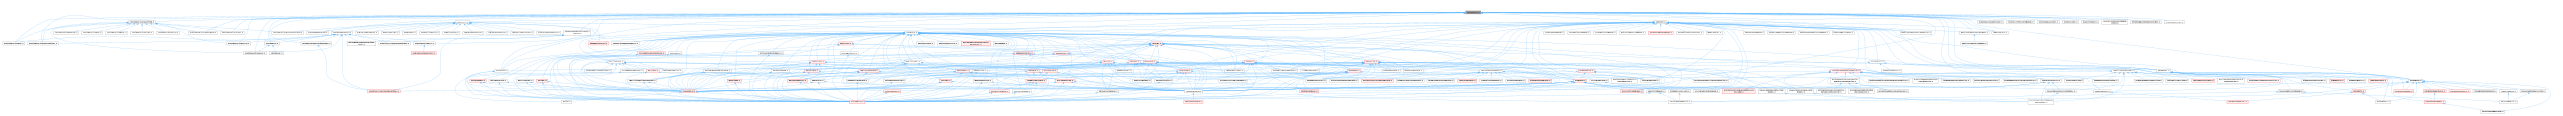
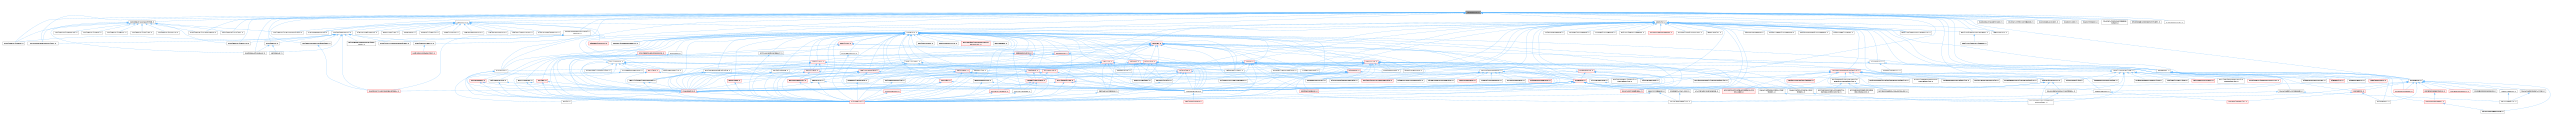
  digraph {
    fontname="Courier Prime"
    node [color=grey40 fillcolor=white fontname="Courier Prime" fontsize=10 shape=box style=filled]
    edge [color=steelblue1 dir=back fontname="Courier Prime" fontsize=10 labelfontname=Helvetica labelfontsize=10 style=solid]
    n1 [color=gray40 fillcolor=grey60 fontcolor=black height=0.2 label="ISlateStyle.h" width=0.4]
    n2 [height=0.2 label="AppStyle.h" width=0.4]
    n3 [height=0.2 label="CoreStyle.h" width=0.4]
    n4 [height=0.2 label="SlateSharedPCH.h" width=0.4]
    n5 [height=0.2 label="SBlueprintNamespaceEntry.h" width=0.4]
    n6 [height=0.2 label="SGraphNode.h" width=0.4]
    n7 [height=0.2 label="SNameComboBox.h" width=0.4]
    n8 [height=0.2 label="SNodePanel.h" width=0.4]
    n9 [height=0.2 label="SlateCore.h" width=0.4]
    n10 [height=0.2 label="SEditorViewportToolBarButton.h" width=0.4]
    n11 [height=0.2 label="SEditorViewportToolBarMenu.h" width=0.4]
    n12 [height=0.2 label="StarshipCoreStyle.h" width=0.4]
    n13 [height=0.2 label="UMGCoreStyle.h" width=0.4]
    n14 [height=0.2 label="AudioMaterialSlateTypes.h" width=0.4]
    n15 [height=0.2 label="SAudioMaterialButton.h" width=0.4]
    n16 [height=0.2 label="SAudioMaterialEnvelope.h" width=0.4]
    n17 [height=0.2 label="SAudioMaterialKnob.h" width=0.4]
    n18 [height=0.2 label="SAudioMaterialLabeledKnob.h" width=0.4]
-   n19 [height=0.2 label="SAudioMaterialLabeledSlider.h" width=0.4]
+   n19 [height=0.2 label="DataflowTransformOutliner.h" width=0.4]
    n20 [height=0.2 label="SAudioMaterialMeter.h" width=0.4]
    n21 [height=0.2 label="SAudioMaterialSlider.h" width=0.4]
    n22 [height=0.2 label="InteractiveToolsCommands.h" width=0.4]
    n23 [height=0.2 label="MultiBoxDefs.h" width=0.4]
    n24 [height=0.2 label="SAudioMeter.h" width=0.4]
    n25 [height=0.2 label="SAudioRadialSlider.h" width=0.4]
    n26 [height=0.2 label="SAudioSlider.h" width=0.4]
    n27 [height=0.2 label="SAudioSpectrumPlot.h" width=0.4]
    n28 [height=0.2 label="SAudioTextBox.h" width=0.4]
    n29 [height=0.2 label="InteractiveToolsCommands\lViewer.h" width=0.4]
    n30 [height=0.2 label="SFixedSampledSequenceViewer.h" width=0.4]
    n31 [height=0.2 label="SPlayheadOverlay.h" width=0.4]
    n32 [height=0.2 label="SSampledSequenceValueGrid\lOverlay.h" width=0.4]
    n33 [height=0.2 label="STriggerThresholdLineWidget.h" width=0.4]
    n34 [height=0.2 label="SlateGameResources.h" width=0.4]
    n35 [height=0.2 label="SlateStyle.h" width=0.4]
    n36 [height=0.2 label="ActorDragDropGraphEdOp.h" width=0.4]
    n37 [height=0.2 label="AnimGraphCommands.h" width=0.4]
    n38 [height=0.2 label="BoneDragDropOp.h" width=0.4]
    n39 [height=0.2 label="BrushBuilderDragDropOp.h" width=0.4]
    n40 [height=0.2 label="CacheEditorCommands.h" width=0.4]
    n41 [height=0.2 label="ClassDragDropOp.h" width=0.4]
    n42 [height=0.2 label="GraphEditorActions.h" width=0.4]
    n43 [height=0.2 label="DecoratedDragDropOp.h" width=0.4]
    n44 [height=0.2 label="LevelDragDropOp.h" width=0.4]
    n45 [height=0.2 label="SKeySelector.h" width=0.4]
    n46 [height=0.2 label="SSkeletonWidget.h" width=0.4]
    n47 [color=red fillcolor="#FFF0F0" height=0.2 label="SComboBox.h" width=0.4]
    n48 [color=red fillcolor="#FFF0F0" height=0.2 label="SListView.h" width=0.4]
    n49 [height=0.2 label="SSegmentedControl.h" width=0.4]
    n50 [height=0.2 label="SocketDragDropOp.h" width=0.4]
    n51 [height=0.2 label="CurveEditorCommands.h" width=0.4]
    n52 [height=0.2 label="DataflowEditorCommands.h" width=0.4]
    n53 [height=0.2 label="DetailLayoutBuilder.h" width=0.4]
    n54 [height=0.2 label="DiffResults.h" width=0.4]
    n55 [height=0.2 label="EditorViewportCommands.h" width=0.4]
    n56 [color=red fillcolor="#FFF0F0" height=0.2 label="IPropertyTypeCustomization.h" width=0.4]
    n57 [color=red fillcolor="#FFF0F0" height=0.2 label="PersonaCommonCommands.h" width=0.4]
    n58 [height=0.2 label="ResizeParamUtils.h" width=0.4]
    n59 [height=0.2 label="SBlueprintEditorToolbar.h" width=0.4]
    n60 [color=red fillcolor="#FFF0F0" height=0.2 label="SColorBlock.h" width=0.4]
    n61 [color=red fillcolor="#FFF0F0" height=0.2 label="SComboButton.h" width=0.4]
    n62 [height=0.2 label="SMyBlueprint.h" width=0.4]
    n63 [height=0.2 label="SequencerCommands.h" width=0.4]
    n64 [height=0.2 label="SoundClassEditorCommands.h" width=0.4]
    n65 [height=0.2 label="SoundCueGraphEditorCommands.h" width=0.4]
    n66 [height=0.2 label="SubTrackEditorBase.h" width=0.4]
    n67 [height=0.2 label="GenericCommands.h" width=0.4]
    n68 [color=red fillcolor="#FFF0F0" height=0.2 label="MultiBoxBuilder.h" width=0.4]
    n69 [color=red fillcolor="#FFF0F0" height=0.2 label="RigVMEditorStyle.h" width=0.4]
    n70 [color=red fillcolor="#FFF0F0" height=0.2 label="SBorder.h" width=0.4]
    n71 [color=red fillcolor="#FFF0F0" height=0.2 label="SButton.h" width=0.4]
    n72 [color=red fillcolor="#FFF0F0" height=0.2 label="SBreadcrumbTrail.h" width=0.4]
    n73 [height=0.2 label="SEditableComboBox.h" width=0.4]
    n74 [height=0.2 label="SHyperlink.h" width=0.4]
    n75 [height=0.2 label="SRichTextHyperlink.h" width=0.4]
    n76 [height=0.2 label="SWindowTitleBar.h" width=0.4]
    n77 [color=red fillcolor="#FFF0F0" height=0.2 label="SEditableTextBox.h" width=0.4]
    n78 [color=red fillcolor="#FFF0F0" height=0.2 label="SSearchBox.h" width=0.4]
    n79 [height=0.2 label="SSuggestionTextBox.h" width=0.4]
    n80 [color=red fillcolor="#FFF0F0" height=0.2 label="SErrorText.h" width=0.4]
    n81 [color=red fillcolor="#FFF0F0" height=0.2 label="SHeaderRow.h" width=0.4]
    n82 [color=red fillcolor="#FFF0F0" height=0.2 label="STableRow.h" width=0.4]
    n83 [color=red fillcolor="#FFF0F0" height=0.2 label="STextComboBox.h" width=0.4]
    n84 [height=0.2 label="SMultiLineEditableTextBox.h" width=0.4]
    n85 [color=red fillcolor="#FFF0F0" height=0.2 label="SNumericEntryBox.h" width=0.4]
    n86 [color=red fillcolor="#FFF0F0" height=0.2 label="SRotatorInputBox.h" width=0.4]
    n87 [height=0.2 label="SVectorInputBox.h" width=0.4]
    n88 [color=red fillcolor="#FFF0F0" height=0.2 label="SScrollBar.h" width=0.4]
    n89 [height=0.2 label="MovieSceneDynamicBinding.h" width=0.4]
    n90 [color=red fillcolor="#FFF0F0" height=0.2 label="SScrollBox.h" width=0.4]
    n91 [height=0.2 label="SSeparator.h" width=0.4]
    n92 [color=red fillcolor="#FFF0F0" height=0.2 label="SCheckBox.h" width=0.4]
    n93 [height=0.2 label="SEditableLabel.h" width=0.4]
    n94 [height=0.2 label="SEditableText.h" width=0.4]
    n95 [color=red fillcolor="#FFF0F0" height=0.2 label="SSpinBox.h" width=0.4]
    n96 [height=0.2 label="SExpandableArea.h" width=0.4]
    n97 [color=red fillcolor="#FFF0F0" height=0.2 label="SExpanderArrow.h" width=0.4]
    n98 [color=red fillcolor="#FFF0F0" height=0.2 label="SImage.h" width=0.4]
    n99 [height=0.2 label="SSpinningImage.h" width=0.4]
    n100 [color=red fillcolor="#FFF0F0" height=0.2 label="SInlineEditableTextBlock.h" width=0.4]
    n101 [height=0.2 label="SInputKeySelector.h" width=0.4]
    n102 [color=red fillcolor="#FFF0F0" height=0.2 label="SProgressBar.h" width=0.4]
    n103 [height=0.2 label="SRichTextBlock.h" width=0.4]
    n104 [height=0.2 label="SScrollBorder.h" width=0.4]
    n105 [color=red fillcolor="#FFF0F0" height=0.2 label="SSlider.h" width=0.4]
    n106 [color=red fillcolor="#FFF0F0" height=0.2 label="SSplitter.h" width=0.4]
    n107 [color=red fillcolor="#FFF0F0" height=0.2 label="STextBlock.h" width=0.4]
    n108 [height=0.2 label="SThrobber.h" width=0.4]
    n109 [color=red fillcolor="#FFF0F0" height=0.2 label="SToolTip.h" width=0.4]
    n110 [height=0.2 label="SVirtualKeyboardEntry.h" width=0.4]
    n111 [height=0.2 label="SVolumeControl.h" width=0.4]
    n112 [color=red fillcolor="#FFF0F0" height=0.2 label="SWindow.h" width=0.4]
    n113 [color=red fillcolor="#FFF0F0" height=0.2 label="SyntaxHighlighterTextLayout\lMarshaller.h" width=0.4]
    n114 [height=0.2 label="TabCommands.h" width=0.4]
    n115 [color=red fillcolor="#FFF0F0" height=0.2 label="EngineSharedPCH.h" width=0.4]
    n116 [height=0.2 label="DataflowGraphEditor.h" width=0.4]
    n117 [color=red fillcolor="#FFF0F0" height=0.2 label="SGraphPin.h" width=0.4]
    n118 [height=0.2 label="DataflowSCommentNode.h" width=0.4]
    n119 [height=0.2 label="DataflowSNode.h" width=0.4]
    n120 [height=0.2 label="DataflowSNodeFactories.h" width=0.4]
    n121 [color=red fillcolor="#FFF0F0" height=0.2 label="SGraphNodeDefault.h" width=0.4]
    n122 [color=red fillcolor="#FFF0F0" height=0.2 label="SGraphNodeK2Base.h" width=0.4]
    n123 [color=red fillcolor="#FFF0F0" height=0.2 label="SGraphNodeResizable.h" width=0.4]
    n124 [height=0.2 label="SGraphPanel.h" width=0.4]
    n125 [color=red fillcolor="#FFF0F0" height=0.2 label="SRigVMGraphNode.h" width=0.4]
    n126 [height=0.2 label="SoundSubmixGraphNode.h" width=0.4]
    n127 [color=red fillcolor="#FFF0F0" height=0.2 label="SGraphPinNameList.h" width=0.4]
    n128 [color=red fillcolor="#FFF0F0" height=0.2 label="SGraphNodeComment.h" width=0.4]
    n129 [height=0.2 label="KismetNodeInfoContext.h" width=0.4]
    n130 [color=red fillcolor="#FFF0F0" height=0.2 label="RigVMEditor.h" width=0.4]
    n131 [height=0.2 label="SCommentBubble.h" width=0.4]
    n132 [color=red fillcolor="#FFF0F0" height=0.2 label="SDesignSurface.h" width=0.4]
    n133 [color=red fillcolor="#FFF0F0" height=0.2 label="SlateBasics.h" width=0.4]
    n134 [height=0.2 label="Engine.h" width=0.4]
    n135 [height=0.2 label="SEditorViewportViewMenu.h" width=0.4]
    n136 [height=0.2 label="DataflowTransformOutliner\lWidget.h" width=0.4]
    n137 [height=0.2 label="DataflowVerticesOutliner\lWidget.h" width=0.4]
    n138 [height=0.2 label="DataflowCollectionSpread\lSheetWidget.h" width=0.4]
    n139 [height=0.2 label="DataflowFacesOutlinerWidget.h" width=0.4]
    n140 [height=0.2 label="AudioMaterialButton.h" width=0.4]
    n141 [height=0.2 label="AudioMaterialEnvelope.h" width=0.4]
    n142 [height=0.2 label="AudioMaterialKnob.h" width=0.4]
    n143 [height=0.2 label="AudioMaterialMeter.h" width=0.4]
    n144 [height=0.2 label="AudioMaterialSlider.h" width=0.4]
    n145 [height=0.2 label="AudioMaterialStyleContainers.h" width=0.4]
    n146 [color=red fillcolor="#FFF0F0" height=0.2 label="SlateExtras.h" width=0.4]
    n147 [height=0.2 label="SViewportToolBarComboMenu.h" width=0.4]
    n148 [color=red fillcolor="#FFF0F0" height=0.2 label="MultiBox.h" width=0.4]
    n149 [height=0.2 label="PromotedFilterContainer.h" width=0.4]
    n150 [height=0.2 label="UICommandDragDropOp.h" width=0.4]
    n151 [height=0.2 label="AudioMeter.h" width=0.4]
    n152 [color=red fillcolor="#FFF0F0" height=0.2 label="AudioSpectrumAnalyzer.h" width=0.4]
    n153 [color=red fillcolor="#FFF0F0" height=0.2 label="SAudioOscilloscopePanelWidget.h" width=0.4]
    n154 [height=0.2 label="SAudioVectorscopePanelWidget.h" width=0.4]
    n155 [height=0.2 label="SFixedSampledSequenceViewer\lPanel.h" width=0.4]
    n156 [height=0.2 label="AudioWidgetsStyle.h" width=0.4]
    n157 [height=0.2 label="HDRIBackdropStyle.h" width=0.4]
    n158 [height=0.2 label="InsightsCoreStyle.h" width=0.4]
    n159 [height=0.2 label="NavigationToolStyle.h" width=0.4]
    n160 [height=0.2 label="PixelStreaming2Style.h" width=0.4]
    n161 [height=0.2 label="PixelStreamingStyle.h" width=0.4]
    n162 [height=0.2 label="SSynth2DSlider.h" width=0.4]
    n163 [height=0.2 label="SSynthKnob.h" width=0.4]
    n164 [height=0.2 label="SunPositionStyle.h" width=0.4]
    n165 [height=0.2 label="UVEditorStyle.h" width=0.4]
    n166 [height=0.2 label="ActorDragDropOp.h" width=0.4]
    n167 [color=red fillcolor="#FFF0F0" height=0.2 label="AssetDragDropOp.h" width=0.4]
    n168 [height=0.2 label="CompositeDragDropOp.h" width=0.4]
    n169 [height=0.2 label="FolderDragDropOp.h" width=0.4]
    n170 [color=red fillcolor="#FFF0F0" height=0.2 label="GraphNodeDragDropOp.h" width=0.4]
    n171 [height=0.2 label="HierarchyWidgetDragDropOp.h" width=0.4]
    n172 [color=red fillcolor="#FFF0F0" height=0.2 label="NavigationToolItemDragDropOp.h" width=0.4]
    n173 [height=0.2 label="WidgetPropertyDragDropOp.h" width=0.4]
    n174 [height=0.2 label="WidgetTemplateDragDropOp.h" width=0.4]
    n175 [color=red fillcolor="#FFF0F0" height=0.2 label="SelectionViewWidget.h" width=0.4]
    n176 [color=red fillcolor="#FFF0F0" height=0.2 label="LevelEditorPlayNetworkEmulation\lSettings.h" width=0.4]
    n177 [height=0.2 label="SBlueprintDiff.h" width=0.4]
    n178 [height=0.2 label="DataflowEditor.h" width=0.4]
    n179 [height=0.2 label="GameModeInfoCustomizer.h" width=0.4]
    n180 [height=0.2 label="AnimGraphNodeAlphaOptions.h" width=0.4]
    n181 [height=0.2 label="AudioEditorSettings.h" width=0.4]
    n182 [color=red fillcolor="#FFF0F0" height=0.2 label="DeformableInterface.h" width=0.4]
    n183 [height=0.2 label="PerlinNoiseChannelDetails\lCustomization.h" width=0.4]
    n184 [color=red height=0.2 label="PersonaPreviewSceneController.h" width=0.4]
    n185 [height=0.2 label="PropertyEditing.h" width=0.4]
    n186 [height=0.2 label="GraphDiffControl.h" width=0.4]
    n187 [height=0.2 label="MovieSceneSectionDetails\lCustomization.h" width=0.4]
    n188 [height=0.2 label="BlueprintMemberReference\lCustomization.h" width=0.4]
    n189 [height=0.2 label="CacheManagerCustomization.h" width=0.4]
    n190 [height=0.2 label="DataflowInstanceDetails.h" width=0.4]
    n191 [height=0.2 label="FrameNumberDetailsCustomization.h" width=0.4]
+   n192 [color=red fillcolor="#FFF0F0" height=0.2 label="MediaIOCustomizationBase.h" width=0.4]
    n193 [height=0.2 label="MovieSceneConditionCustomization.h" width=0.4]
    n194 [height=0.2 label="MovieSceneDirectorBlueprint\lNavigationToolStyle.h" width=0.4]
    n195 [height=0.2 label="MovieSceneDirectorBlueprint\lEndpointCustomization.h" width=0.4]
    n196 [height=0.2 label="MovieSceneDynamicBinding\lCustomization.h" width=0.4]
    n197 [height=0.2 label="MovieSceneEventCustomization.h" width=0.4]
    n198 [height=0.2 label="MovieSceneObjectBindingIDCustomization.h" width=0.4]
    n1 -> n2
    n1 -> n3
    n1 -> n4
    n1 -> n5
    n1 -> n6
    n1 -> n7
    n1 -> n8
    n1 -> n9
    n1 -> n10
    n1 -> n11
    n1 -> n12
    n1 -> n13
    n1 -> n14
    n1 -> n15
    n1 -> n16
    n1 -> n17
    n1 -> n18
    n1 -> n19
    n1 -> n20
    n1 -> n21
    n1 -> n22
    n1 -> n23
    n1 -> n24
    n1 -> n25
    n1 -> n26
    n1 -> n27
    n1 -> n28
    n1 -> n29
    n1 -> n30
    n1 -> n31
    n1 -> n32
    n1 -> n33
    n1 -> n34
    n1 -> n35
    n2 -> n3
    n2 -> n6
    n2 -> n8
    n2 -> n10
    n2 -> n11
    n2 -> n12
    n2 -> n13
    n2 -> n36
    n2 -> n37
    n2 -> n38
    n2 -> n39
    n2 -> n40
    n2 -> n41
    n2 -> n42
    n2 -> n43
    n2 -> n44
    n2 -> n45
    n2 -> n46
    n2 -> n47
    n2 -> n48
    n2 -> n49
    n2 -> n50
    n2 -> n51
    n2 -> n52
    n2 -> n53
    n2 -> n54
    n2 -> n55
    n2 -> n56
    n2 -> n57
    n2 -> n58
    n2 -> n59
    n2 -> n60
    n2 -> n61
    n2 -> n62
    n2 -> n63
    n2 -> n64
    n2 -> n65
    n2 -> n66
    n3 -> n4
    n3 -> n5
    n3 -> n7
    n3 -> n8
    n3 -> n9
    n3 -> n67
    n3 -> n68
    n3 -> n69
    n3 -> n70
    n3 -> n71
    n3 -> n72
    n3 -> n73
    n3 -> n74
    n3 -> n75
    n3 -> n76
    n3 -> n77
    n3 -> n78
    n3 -> n79
    n3 -> n80
    n3 -> n81
    n3 -> n82
    n3 -> n83
    n3 -> n84
    n3 -> n85
    n3 -> n86
    n3 -> n87
    n3 -> n88
    n3 -> n89
    n3 -> n90
    n3 -> n91
    n3 -> n92
    n3 -> n93
    n3 -> n94
    n3 -> n95
    n3 -> n96
    n3 -> n97
    n3 -> n98
    n3 -> n99
    n3 -> n100
    n3 -> n101
    n3 -> n102
    n3 -> n103
    n3 -> n104
    n3 -> n105
    n3 -> n106
    n3 -> n107
    n3 -> n108
    n3 -> n109
    n3 -> n110
    n3 -> n111
    n3 -> n112
    n3 -> n113
    n3 -> n114
    n4 -> n115
    n6 -> n116
    n6 -> n117
    n6 -> n118
    n6 -> n119
    n6 -> n120
    n6 -> n121
    n6 -> n122
    n6 -> n123
    n6 -> n124
    n6 -> n125
    n6 -> n126
    n7 -> n127
    n8 -> n6
    n8 -> n122
    n8 -> n124
    n8 -> n128
    n8 -> n129
    n8 -> n130
    n8 -> n131
    n8 -> n132
    n9 -> n133
    n9 -> n134
    n11 -> n135
    n12 -> n136
    n12 -> n137
    n12 -> n138
    n12 -> n139
    n14 -> n15
    n14 -> n17
    n14 -> n18
    n14 -> n19
    n14 -> n20
    n14 -> n21
    n14 -> n140
    n14 -> n141
    n14 -> n142
    n14 -> n143
    n14 -> n144
    n14 -> n145
    n23 -> n4
    n23 -> n58
    n23 -> n68
    n23 -> n133
    n23 -> n146
    n23 -> n147
    n23 -> n148
    n23 -> n149
    n23 -> n150
    n24 -> n20
    n24 -> n151
    n27 -> n152
    n32 -> n153
    n32 -> n154
    n32 -> n155
    n33 -> n153
    n35 -> n4
    n35 -> n9
    n35 -> n34
    n35 -> n69
    n35 -> n145
    n35 -> n156
    n35 -> n157
    n35 -> n158
    n35 -> n159
    n35 -> n160
    n35 -> n161
    n35 -> n162
    n35 -> n163
    n35 -> n164
    n35 -> n165
    n42 -> n116
    n43 -> n44
    n43 -> n166
    n43 -> n167
    n43 -> n168
    n43 -> n169
    n43 -> n170
    n43 -> n171
    n43 -> n172
    n43 -> n173
    n43 -> n174
    n47 -> n4
    n47 -> n7
    n47 -> n73
    n47 -> n83
    n47 -> n133
    n47 -> n136
    n47 -> n137
    n47 -> n146
    n47 -> n153
    n47 -> n175
    n47 -> n176
    n48 -> n4
    n48 -> n46
    n48 -> n47
    n48 -> n133
    n48 -> n146
    n48 -> n177
    n52 -> n116
    n52 -> n178
    n53 -> n138
    n53 -> n139
    n53 -> n175
    n53 -> n179
    n53 -> n180
    n53 -> n181
    n53 -> n182
    n53 -> n183
    n53 -> n184
    n53 -> n185
    n54 -> n8
    n54 -> n177
    n54 -> n186
    n56 -> n176
    n56 -> n185
    n56 -> n187
    n56 -> n188
    n56 -> n189
    n56 -> n190
    n56 -> n191
+   n56 -> n192
    n56 -> n193
    n56 -> n194
    n56 -> n195
    n56 -> n196
    n56 -> n197
    n56 -> n198
    n60 -> n85
    n60 -> n133
    n60 -> n146
    n61 -> n4
    n61 -> n47
    n61 -> n133
    n61 -> n146
    n61 -> n193
    n67 -> n116
    n67 -> n146
    n68 -> n4
    n68 -> n42
    n68 -> n133
    n68 -> n146
    n70 -> n4
    n70 -> n38
    n70 -> n39
    n70 -> n41
    n70 -> n43
    n70 -> n44
    n70 -> n46
    n70 -> n49
    n70 -> n50
    n70 -> n71
    n70 -> n76
    n70 -> n77
    n70 -> n80
    n70 -> n81
    n70 -> n82
    n70 -> n84
    n70 -> n85
    n70 -> n88
    n70 -> n91
    n70 -> n117
    n70 -> n133
    n71 -> n4
    n71 -> n45
    n71 -> n46
    n71 -> n72
    n71 -> n73
    n71 -> n74
    n71 -> n76
    n71 -> n133
    n71 -> n146
    n72 -> n146
    n73 -> n146
    n74 -> n75
    n74 -> n146
    n75 -> n146
    n77 -> n4
    n77 -> n73
    n77 -> n78
    n77 -> n79
    n77 -> n133
    n77 -> n146
    n78 -> n146
    n79 -> n146
    n80 -> n4
    n80 -> n6
    n80 -> n79
    n80 -> n133
    n80 -> n146
    n81 -> n4
    n81 -> n82
    n81 -> n133
    n81 -> n146
    n82 -> n4
    n82 -> n45
    n82 -> n46
    n82 -> n47
    n82 -> n48
    n82 -> n79
    n82 -> n133
    n82 -> n136
    n82 -> n137
    n82 -> n146
    n82 -> n175
    n82 -> n177
    n83 -> n146
    n84 -> n133
    n84 -> n146
    n85 -> n86
    n85 -> n87
    n85 -> n146
    n86 -> n146
    n87 -> n146
    n88 -> n4
    n88 -> n48
    n88 -> n84
    n88 -> n89
    n88 -> n90
    n88 -> n133
    n88 -> n146
    n89 -> n84
    n89 -> n133
    n89 -> n146
    n90 -> n4
    n90 -> n72
    n90 -> n133
    n90 -> n146
    n91 -> n4
    n91 -> n133
    n91 -> n146
    n92 -> n4
    n92 -> n49
    n92 -> n85
    n92 -> n116
    n92 -> n133
    n92 -> n146
    n92 -> n147
    n92 -> n187
    n94 -> n4
    n94 -> n77
    n94 -> n85
    n94 -> n95
    n94 -> n133
    n94 -> n146
    n95 -> n85
    n95 -> n133
    n95 -> n146
    n96 -> n4
    n96 -> n146
    n97 -> n4
    n97 -> n82
    n97 -> n133
    n97 -> n146
    n98 -> n4
    n98 -> n38
    n98 -> n39
    n98 -> n41
    n98 -> n43
    n98 -> n48
    n98 -> n49
    n98 -> n50
    n98 -> n72
    n98 -> n73
    n98 -> n76
    n98 -> n95
    n98 -> n99
    n98 -> n125
    n98 -> n133
    n98 -> n146
    n99 -> n133
    n99 -> n146
    n100 -> n146
    n102 -> n133
    n102 -> n146
    n103 -> n133
    n103 -> n146
    n104 -> n133
    n104 -> n146
    n105 -> n133
    n105 -> n146
    n106 -> n4
    n106 -> n81
    n106 -> n133
    n106 -> n146
    n107 -> n4
    n107 -> n38
    n107 -> n41
    n107 -> n43
    n107 -> n44
    n107 -> n46
    n107 -> n47
    n107 -> n48
    n107 -> n49
    n107 -> n50
    n107 -> n74
    n107 -> n76
    n107 -> n80
    n107 -> n85
    n107 -> n95
    n107 -> n125
    n107 -> n133
    n107 -> n136
    n107 -> n137
    n107 -> n146
    n107 -> n175
    n107 -> n179
    n108 -> n146
    n109 -> n4
    n109 -> n133
    n109 -> n146
    n110 -> n146
    n111 -> n146
    n112 -> n4
    n112 -> n9
    n112 -> n46
    n112 -> n76
    n112 -> n177
    n117 -> n124
    n117 -> n127
    n119 -> n178
    n120 -> n178
    n123 -> n128
    n128 -> n118
    n133 -> n134
    n133 -> n146
    n136 -> n138
    n137 -> n138
    n139 -> n138
    n148 -> n68
    n148 -> n133
    n148 -> n146
    n150 -> n146
    n156 -> n15
    n156 -> n17
    n156 -> n19
    n156 -> n20
    n156 -> n24
    n156 -> n27
    n156 -> n33
    n156 -> n153
    n156 -> n154
    n156 -> n155
    n166 -> n36
    n177 -> n146
    n195 -> n194
    n195 -> n196
    n195 -> n197
  }
